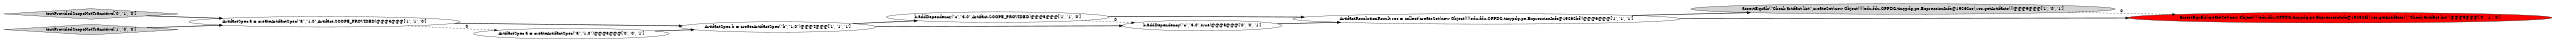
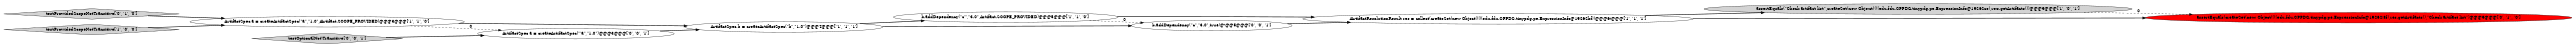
  digraph {
    rankdir=LR
    node [fillcolor=white shape=ellipse style=filled]
    edge [style=bold]
    n1 [fillcolor=lightgray label="testProvidedScopeNotTransitive['0', '1', '0']" shape=diamond]
    n2 [label="ArtifactSpec a = createArtifactSpec(\"a\",\"1.0\",Artifact.SCOPE_PROVIDED)@@@3@@@['1', '1', '0']"]
    n3 [label="ArtifactSpec a = createArtifactSpec(\"a\",\"1.0\")@@@3@@@['0', '0', '1']"]
    n4 [label="ArtifactSpec b = createArtifactSpec(\"b\",\"1.0\")@@@4@@@['1', '1', '1']"]
    n5 [fillcolor=lightgray label="assertEquals(\"Check artifact list\",createSet(new Object((((edu.fdu.CPPDG.tinypdg.pe.ExpressionInfo@19262ce),res.getArtifacts())@@@9@@@['1', '0', '1']"]
    n6 [fillcolor=red label="assertEquals(createSet(new Object((((edu.fdu.CPPDG.tinypdg.pe.ExpressionInfo@192628f),res.getArtifacts(),\"Check artifact list\")@@@9@@@['0', '1', '0']"]
    n7 [label="ArtifactResolutionResult res = collect(createSet(new Object((((edu.fdu.CPPDG.tinypdg.pe.ExpressionInfo@19262bf))@@@6@@@['1', '1', '1']"]
    n8 [label="b.addDependency(\"c\",\"3.0\",Artifact.SCOPE_PROVIDED)@@@5@@@['1', '1', '0']"]
    n9 [label="b.addDependency(\"c\",\"3.0\",true)@@@5@@@['0', '0', '1']"]
    n10 [fillcolor=lightgray label="testProvidedScopeNotTransitive['1', '0', '0']" shape=diamond]
+   n11 [fillcolor=lightgray label="testOptionalNotTransitive['0', '0', '1']" shape=diamond]
    n1 -> n2
    n2 -> n3 [label=0 style=dashed]
    n2 -> n4
    n3 -> n4
    n4 -> n8
    n4 -> n9
    n5 -> n6 [label=0 style=dashed]
    n7 -> n5
    n7 -> n6
    n8 -> n7
    n8 -> n9 [label=0 style=dashed]
    n9 -> n7
    n10 -> n2
+   n11 -> n3
  }
